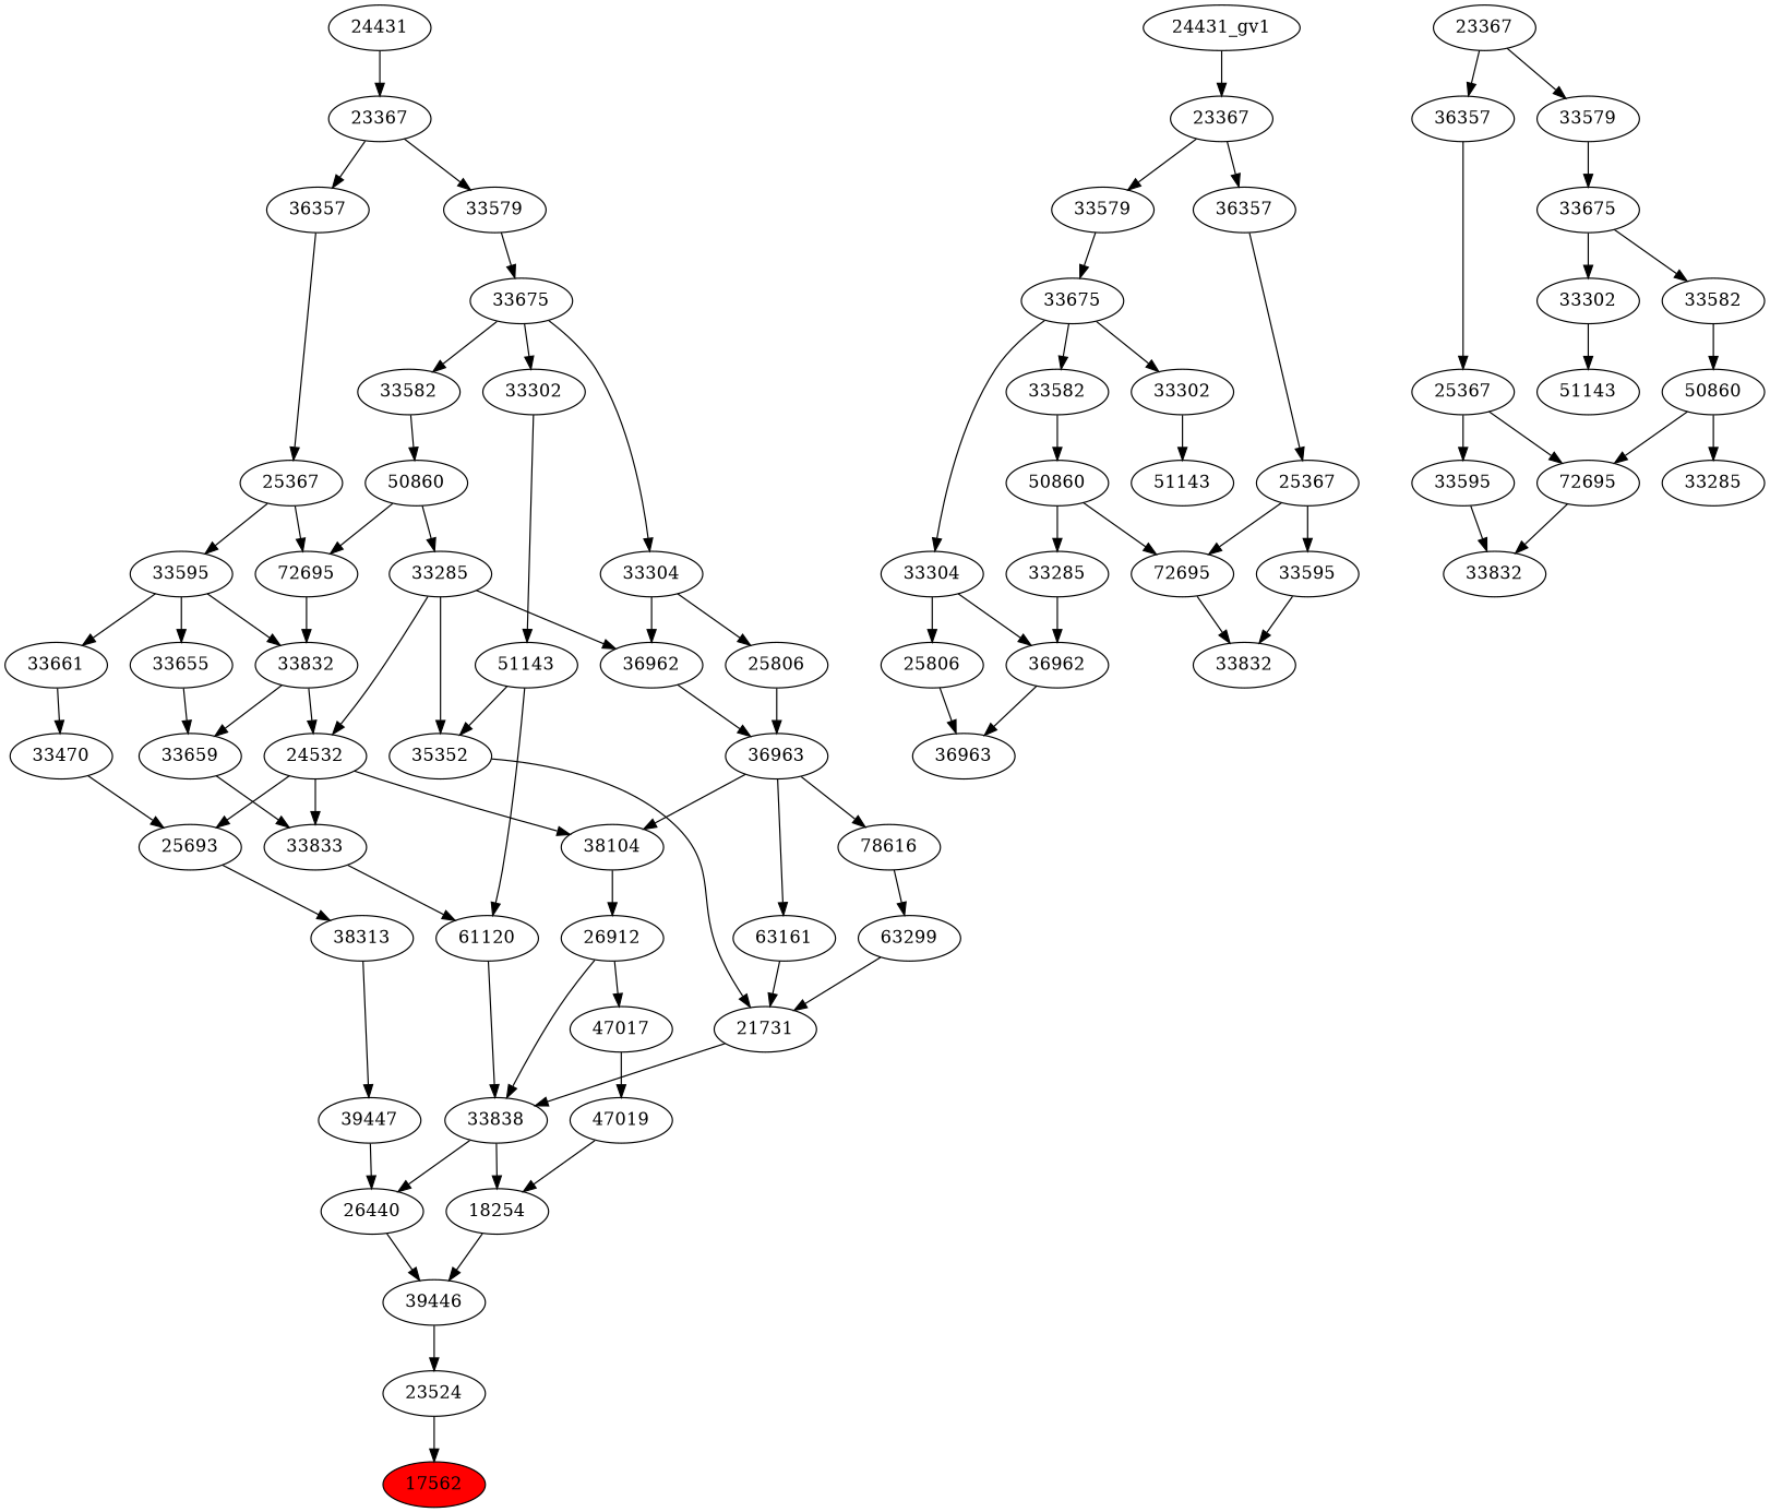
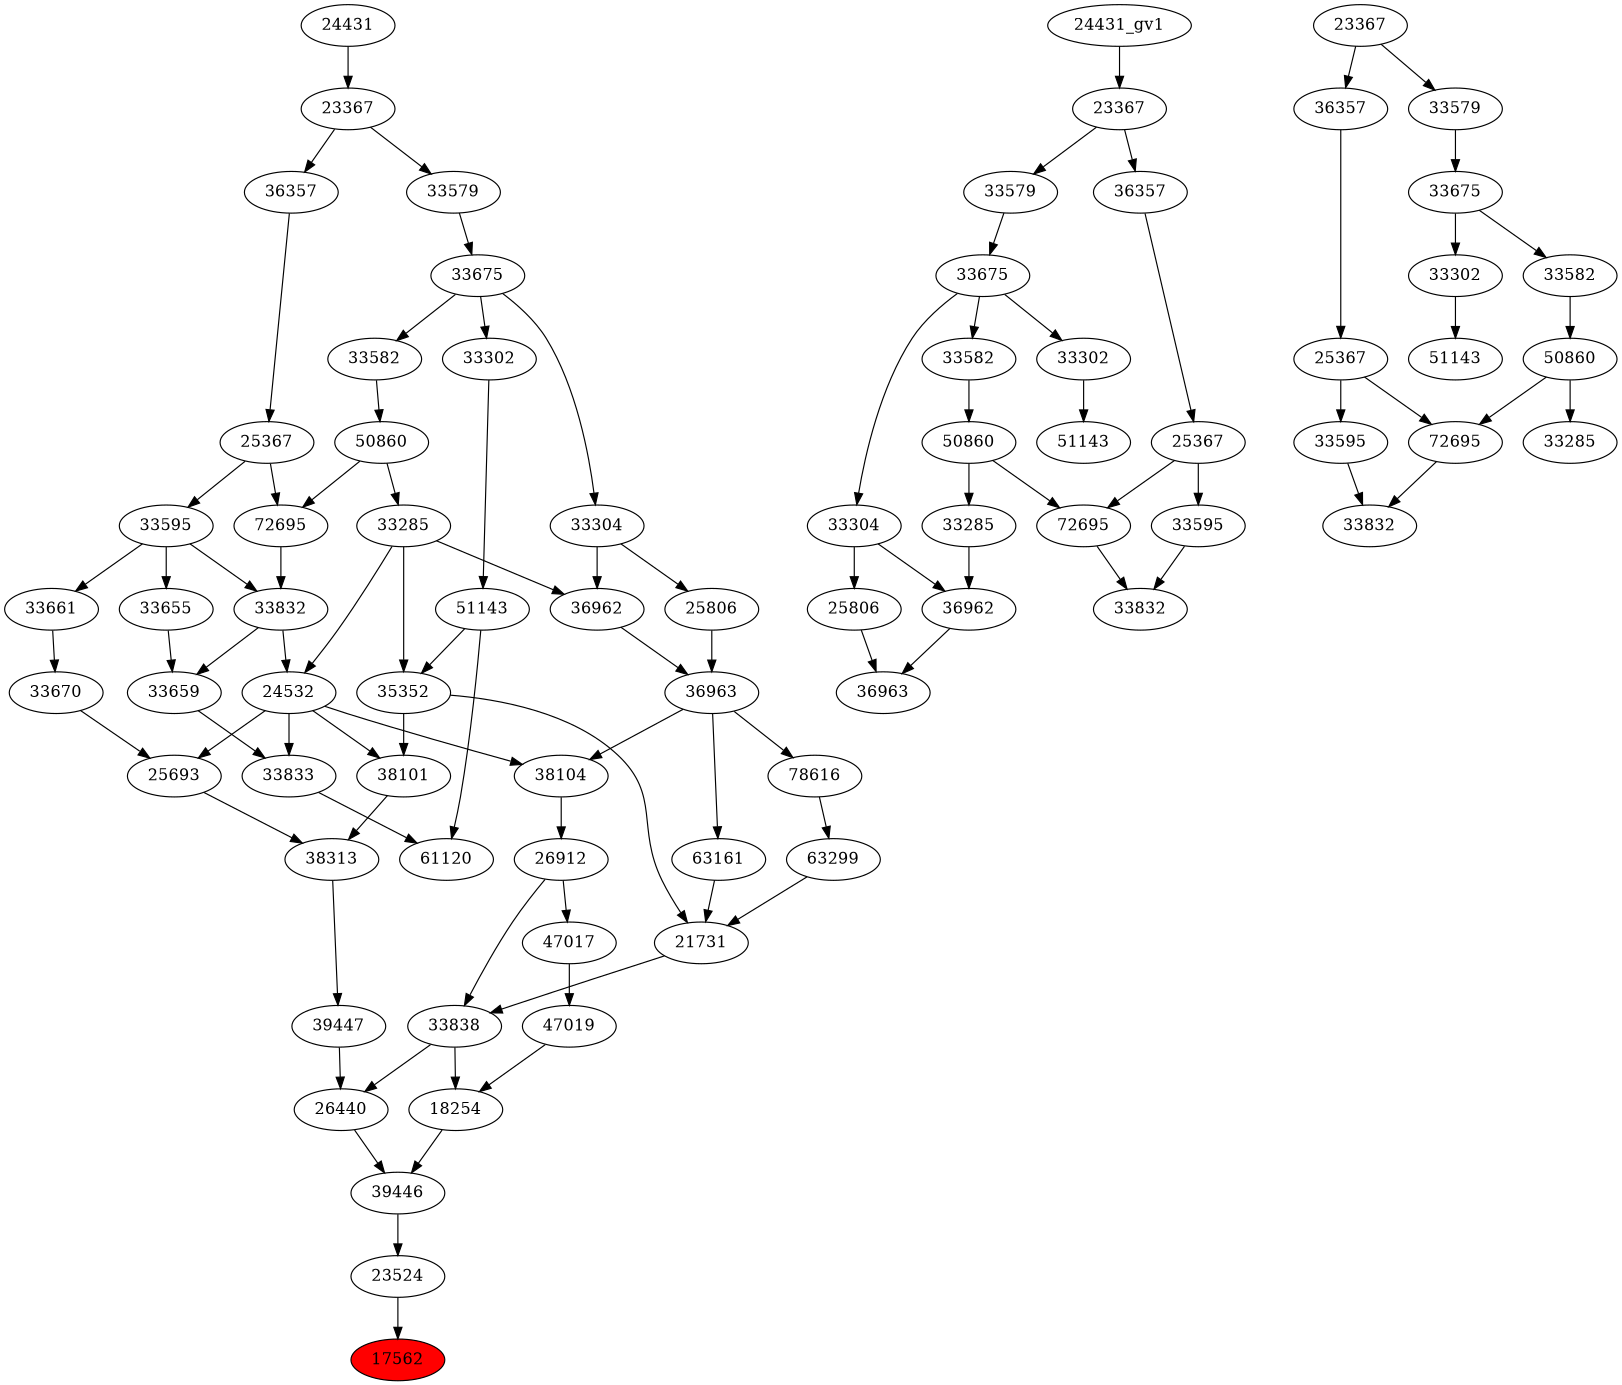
  strict digraph {
    n1 [fillcolor=red label=17562 style=filled]
    n2 [label=23524]
    n3 [label=39446]
    n4 [label=26440]
    n5 [label=18254]
    n6 [label=33838]
    n7 [label=39447]
    n8 [label=47019]
    n9 [label=21731]
    n10 [label=26912]
    n11 [label=47017]
    n12 [label=61120]
    n13 [label=38313]
    n14 [label=35352]
+   n15 [label=38101]
    n16 [label=63161]
    n17 [label=63299]
    n18 [label=38104]
    n19 [label=25693]
    n20 [label=51143]
    n21 [label=33833]
    n22 [label=33285]
    n23 [label=24532]
    n24 [label=36962]
    n25 [label=36963]
    n26 [label=78616]
-   n27 [label=33470]
+   n27 [label=33670]
    n28 [label=33302]
    n29 [label=33659]
    n30 [label=50860]
    n31 [label=72695]
    n32 [label=33832]
    n33 [label=25806]
    n34 [label=33661]
    n35 [label=33675]
    n36 [label=33582]
    n37 [label=33304]
    n38 [label=33655]
    n39 [label=33595]
    n40 [label=33579]
    n41 [label=25367]
    n42 [label=23367]
    n43 [label=36357]
    n44 [label=24431]
    n45 [label=51143]
    n46 [label=33302]
    n47 [label=33285]
    n48 [label=36962]
    n49 [label=36963]
    n50 [label=50860]
    n51 [label=72695]
    n52 [label=33832]
    n53 [label=25806]
    n54 [label=33675]
    n55 [label=33582]
    n56 [label=33304]
    n57 [label=33595]
    n58 [label=33579]
    n59 [label=25367]
    n60 [label=23367]
    n61 [label=36357]
    "24431_gv1"
    n63 [label=33285]
    n64 [label=50860]
    n65 [label=72695]
    n66 [label=33832]
    n67 [label=33595]
    n68 [label=51143]
    n69 [label=33302]
    n70 [label=33582]
    n71 [label=25367]
    n72 [label=33675]
    n73 [label=36357]
    n74 [label=33579]
    n75 [label=23367]
    subgraph sub_1 {
      n1
      n2
      n3
      n4
      n5
      n6
      n7
      n8
      n9
      n10
      n11
      n12
      n13
      n14
+     n15
      n16
      n17
      n18
      n19
      n20
      n21
      n22
      n23
      n24
      n25
      n26
      n27
      n28
      n29
      n30
      n31
      n32
      n33
      n34
      n35
      n36
      n37
      n38
      n39
      n40
      n41
      n42
      n43
      n44
    }
    subgraph sub_2 {
      n45
      n46
      n47
      n48
      n49
      n50
      n51
      n52
      n53
      n54
      n55
      n56
      n57
      n58
      n59
      n60
      n61
      "24431_gv1"
    }
    subgraph sub_3 {
      n63
      n64
      n65
      n66
      n67
      n68
      n69
      n70
      n71
      n72
      n73
      n74
      n75
    }
    n2 -> n1
    n3 -> n2
    n4 -> n3
    n5 -> n3
    n6 -> n4
    n6 -> n5
    n7 -> n4
    n8 -> n5
    n9 -> n6
    n10 -> n6
    n10 -> n11
    n11 -> n8
-   n12 -> n6
    n13 -> n7
    n14 -> n9
+   n14 -> n15
+   n15 -> n13
    n16 -> n9
    n17 -> n9
    n18 -> n10
    n19 -> n13
    n20 -> n12
    n20 -> n14
    n21 -> n12
    n22 -> n14
    n22 -> n23
    n22 -> n24
+   n23 -> n15
    n23 -> n18
    n23 -> n19
    n23 -> n21
    n24 -> n25
    n25 -> n16
    n25 -> n18
    n25 -> n26
    n26 -> n17
    n27 -> n19
    n28 -> n20
    n29 -> n21
    n30 -> n22
    n30 -> n31
    n31 -> n32
    n32 -> n23
    n32 -> n29
    n33 -> n25
    n34 -> n27
    n35 -> n28
    n35 -> n36
    n35 -> n37
    n36 -> n30
    n37 -> n24
    n37 -> n33
    n38 -> n29
    n39 -> n32
    n39 -> n34
    n39 -> n38
    n40 -> n35
    n41 -> n31
    n41 -> n39
    n42 -> n40
    n42 -> n43
    n43 -> n41
    n44 -> n42
    n46 -> n45
    n47 -> n48
    n48 -> n49
    n50 -> n47
    n50 -> n51
    n51 -> n52
    n53 -> n49
    n54 -> n46
    n54 -> n55
    n54 -> n56
    n55 -> n50
    n56 -> n48
    n56 -> n53
    n57 -> n52
    n58 -> n54
    n59 -> n51
    n59 -> n57
    n60 -> n58
    n60 -> n61
    n61 -> n59
    "24431_gv1" -> n60
    n64 -> n63
    n64 -> n65
    n65 -> n66
    n67 -> n66
    n69 -> n68
    n70 -> n64
    n71 -> n65
    n71 -> n67
    n72 -> n69
    n72 -> n70
    n73 -> n71
    n74 -> n72
    n75 -> n73
    n75 -> n74
  }
